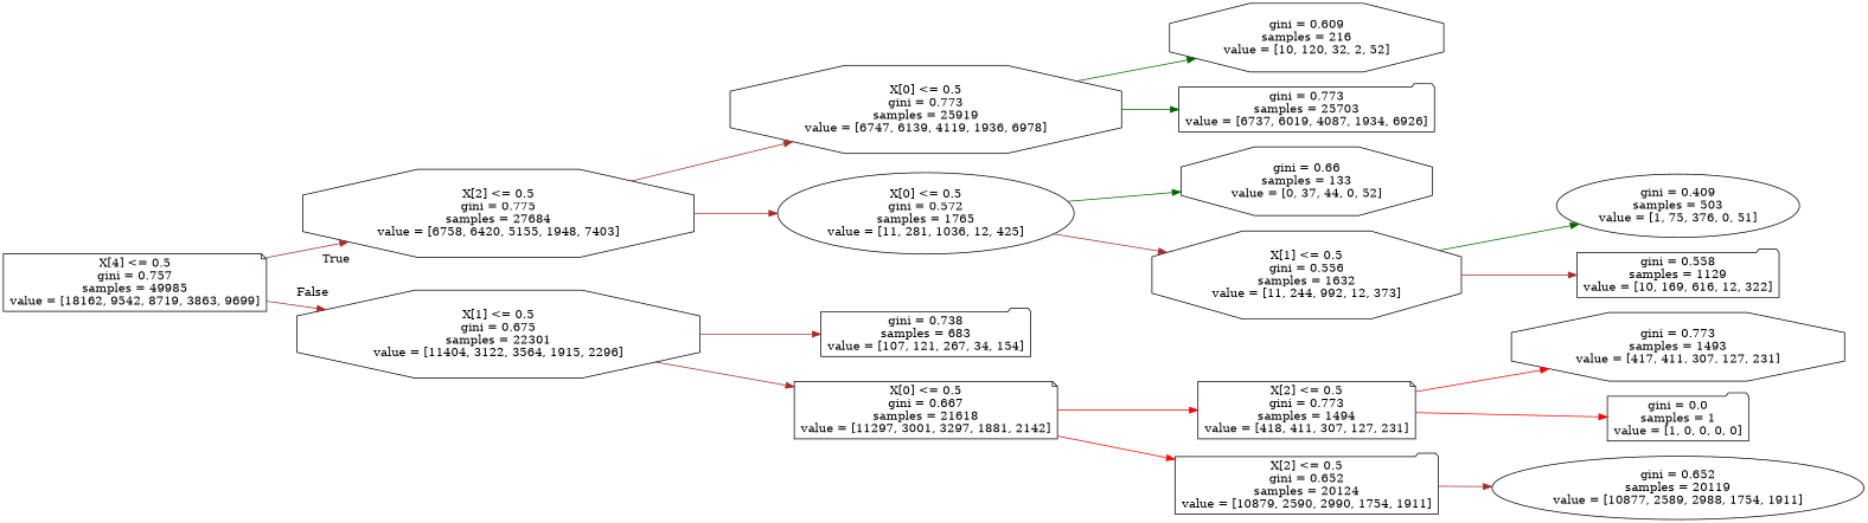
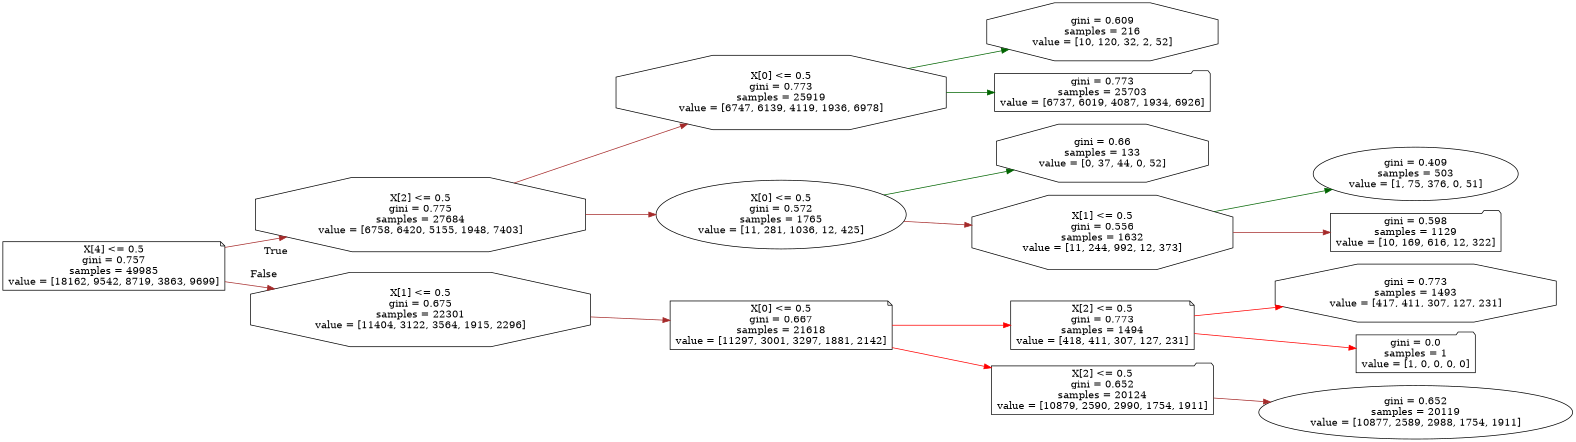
  digraph {
    rankdir=LR
    node [shape=octagon]
    edge [color=brown]
    n1 [label="X[4] <= 0.5\ngini = 0.757\nsamples = 49985\nvalue = [18162, 9542, 8719, 3863, 9699]" shape=note]
    n2 [label="X[2] <= 0.5\ngini = 0.775\nsamples = 27684\nvalue = [6758, 6420, 5155, 1948, 7403]"]
    n3 [label="X[1] <= 0.5\ngini = 0.675\nsamples = 22301\nvalue = [11404, 3122, 3564, 1915, 2296]"]
    n4 [label="X[0] <= 0.5\ngini = 0.773\nsamples = 25919\nvalue = [6747, 6139, 4119, 1936, 6978]"]
    n5 [label="X[0] <= 0.5\ngini = 0.572\nsamples = 1765\nvalue = [11, 281, 1036, 12, 425]" shape=ellipse]
-   n6 [label="gini = 0.738\nsamples = 683\nvalue = [107, 121, 267, 34, 154]" shape=folder]
    n7 [label="X[0] <= 0.5\ngini = 0.667\nsamples = 21618\nvalue = [11297, 3001, 3297, 1881, 2142]" shape=note]
    n8 [label="gini = 0.609\nsamples = 216\nvalue = [10, 120, 32, 2, 52]"]
    n9 [label="gini = 0.773\nsamples = 25703\nvalue = [6737, 6019, 4087, 1934, 6926]" shape=folder]
    n10 [label="gini = 0.66\nsamples = 133\nvalue = [0, 37, 44, 0, 52]"]
    n11 [label="X[1] <= 0.5\ngini = 0.556\nsamples = 1632\nvalue = [11, 244, 992, 12, 373]"]
    n12 [label="gini = 0.409\nsamples = 503\nvalue = [1, 75, 376, 0, 51]" shape=ellipse]
-   n13 [label="gini = 0.558\nsamples = 1129\nvalue = [10, 169, 616, 12, 322]" shape=folder]
+   n13 [label="gini = 0.598\nsamples = 1129\nvalue = [10, 169, 616, 12, 322]" shape=folder]
    n14 [label="X[2] <= 0.5\ngini = 0.773\nsamples = 1494\nvalue = [418, 411, 307, 127, 231]" shape=note]
    n15 [label="X[2] <= 0.5\ngini = 0.652\nsamples = 20124\nvalue = [10879, 2590, 2990, 1754, 1911]" shape=folder]
    n16 [label="gini = 0.773\nsamples = 1493\nvalue = [417, 411, 307, 127, 231]"]
    n17 [label="gini = 0.0\nsamples = 1\nvalue = [1, 0, 0, 0, 0]" shape=folder]
    n18 [label="gini = 0.652\nsamples = 20119\nvalue = [10877, 2589, 2988, 1754, 1911]" shape=ellipse]
    n1 -> n2 [headlabel=True labelangle=45 labeldistance=2.5]
    n1 -> n3 [headlabel=False labelangle=-45 labeldistance=2.5]
    n2 -> n4
    n2 -> n5
-   n3 -> n6
    n3 -> n7
    n4 -> n8 [color=darkgreen]
    n4 -> n9 [color=darkgreen]
    n5 -> n10 [color=darkgreen]
    n5 -> n11
    n7 -> n14 [color=red]
    n7 -> n15 [color=red]
    n11 -> n12 [color=darkgreen]
    n11 -> n13
    n14 -> n16 [color=red]
    n14 -> n17 [color=red]
    n15 -> n18
  }
